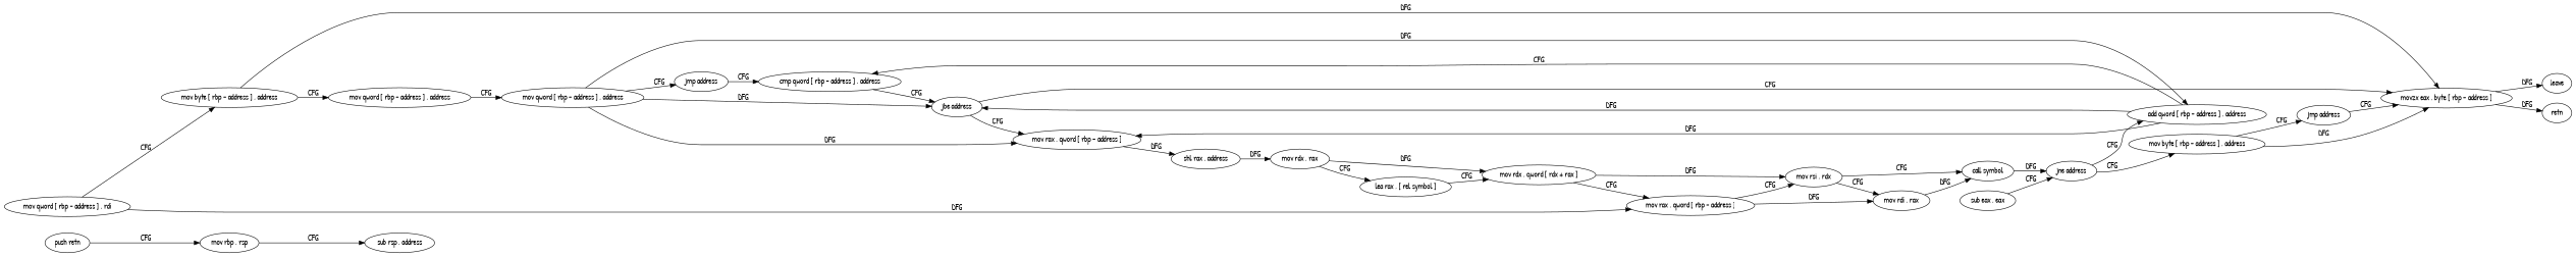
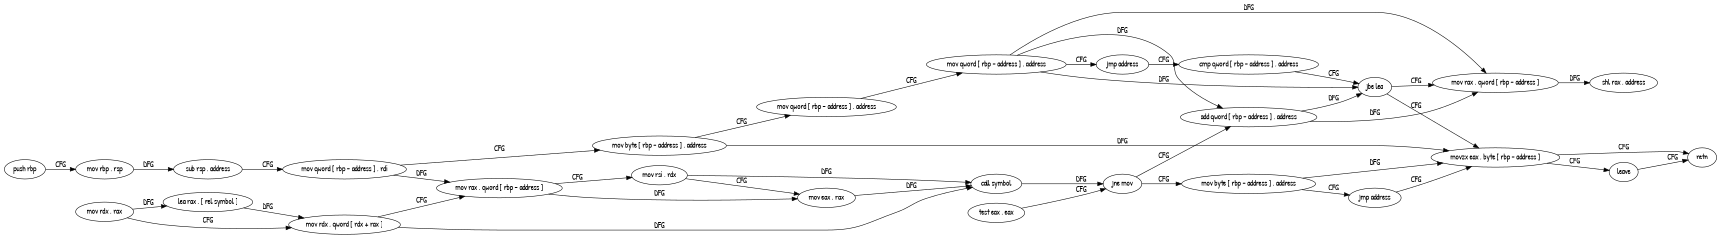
  digraph {
    fontname="Patrick Hand"
    rankdir=LR
    node [fontname="Patrick Hand"]
    edge [fontname="Patrick Hand"]
-   n1 [label="push retn"]
+   n1 [label="push rbp"]
    n2 [label="mov rbp , rsp"]
    n3 [label="sub rsp , address"]
    n4 [label="mov qword [ rbp - address ] , rdi"]
    n5 [label="mov byte [ rbp - address ] , address"]
    n6 [label="mov rax , qword [ rbp - address ]"]
    n7 [label="mov qword [ rbp - address ] , address"]
    n8 [label="movzx eax , byte [ rbp - address ]"]
    n9 [label="mov rsi , rdx"]
-   n10 [label="mov rdi , rax"]
+   n10 [label="mov eax , rax"]
    n11 [label="mov qword [ rbp - address ] , address"]
    n12 [label=leave]
    n13 [label=retn]
    n14 [label="jmp address"]
-   n15 [label="jbe address"]
+   n15 [label="jbe lea"]
    n16 [label="mov rax , qword [ rbp - address ]"]
    n17 [label="add qword [ rbp - address ] , address"]
    n18 [label="cmp qword [ rbp - address ] , address"]
    n19 [label="shl rax , address"]
    n20 [label="mov rdx , rax"]
    n21 [label="lea rax , [ rel symbol ]"]
    n22 [label="mov rdx , qword [ rdx + rax ]"]
    n23 [label="call symbol"]
-   n24 [label="jne address"]
-   n25 [label="sub eax , eax"]
+   n24 [label="jne mov"]
+   n25 [label="test eax , eax"]
    n26 [label="mov byte [ rbp - address ] , address"]
    n27 [label="jmp address"]
    n1 -> n2 [label=CFG]
-   n2 -> n3 [label=CFG]
+   n2 -> n3 [label=DFG]
+   n3 -> n4 [label=CFG]
    n4 -> n5 [label=CFG]
    n4 -> n6 [label=DFG]
    n5 -> n7 [label=CFG]
    n5 -> n8 [label=DFG]
    n6 -> n9 [label=CFG]
    n6 -> n10 [label=DFG]
    n7 -> n11 [label=CFG]
-   n8 -> n12 [label=DFG]
-   n8 -> n13 [label=DFG]
+   n8 -> n12 [label=CFG]
+   n8 -> n13 [label=CFG]
    n9 -> n10 [label=CFG]
-   n9 -> n23 [label=CFG]
+   n9 -> n23 [label=DFG]
    n10 -> n23 [label=DFG]
    n11 -> n14 [label=CFG]
    n11 -> n15 [label=DFG]
    n11 -> n16 [label=DFG]
    n11 -> n17 [label=DFG]
+   n12 -> n13 [label=CFG]
    n14 -> n18 [label=CFG]
    n15 -> n8 [label=CFG]
    n15 -> n16 [label=CFG]
    n16 -> n19 [label=DFG]
    n17 -> n15 [label=DFG]
    n17 -> n16 [label=DFG]
-   n17 -> n18 [label=CFG]
    n18 -> n15 [label=CFG]
-   n19 -> n20 [label=DFG]
-   n20 -> n21 [label=CFG]
-   n20 -> n22 [label=DFG]
-   n21 -> n22 [label=CFG]
+   n20 -> n21 [label=DFG]
+   n20 -> n22 [label=CFG]
+   n21 -> n22 [label=DFG]
    n22 -> n6 [label=CFG]
-   n22 -> n9 [label=DFG]
+   n22 -> n23 [label=DFG]
    n23 -> n24 [label=DFG]
    n24 -> n17 [label=CFG]
    n24 -> n26 [label=CFG]
    n25 -> n24 [label=CFG]
    n26 -> n8 [label=DFG]
    n26 -> n27 [label=CFG]
    n27 -> n8 [label=CFG]
  }
